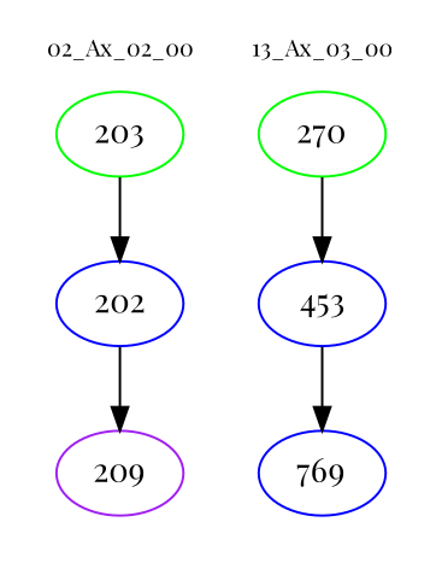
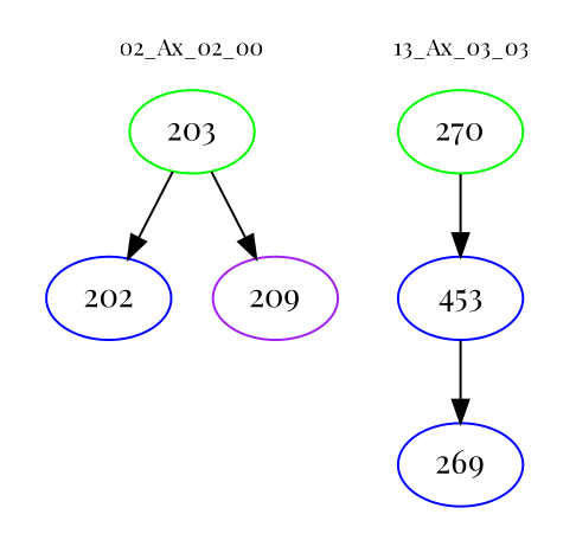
  digraph {
    fontname="Playfair Display"
    node [color=blue fontname="Playfair Display"]
    edge [color=black fontname="Playfair Display"]
    n1 [color=green label=203]
    n2 [label=202]
    n3 [color=purple label=209]
    n4 [color=green label=270]
    n5 [label=453]
-   n6 [label=769]
+   n6 [label=269]
    subgraph cluster_1 {
      color=white
      fontsize=10
      label="02_Ax_02_00"
      n1
      n2
      n3
    }
    subgraph cluster_2 {
      color=white
      fontsize=10
-     label="13_Ax_03_00"
+     label="13_Ax_03_03"
      n4
      n5
      n6
    }
    n1 -> n2
-   n2 -> n3
+   n1 -> n3
    n4 -> n5
    n5 -> n6
  }
